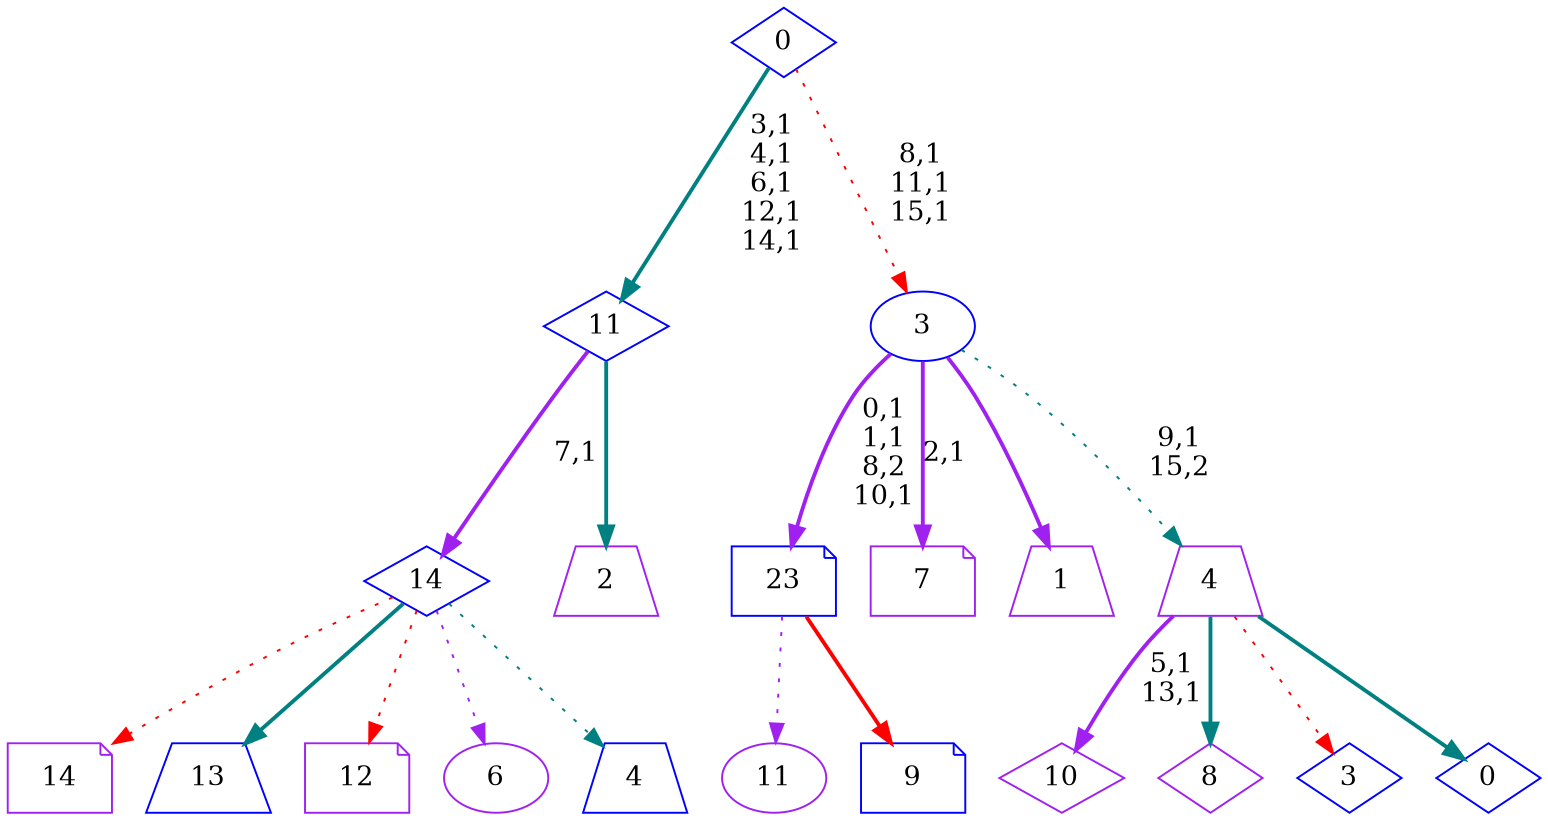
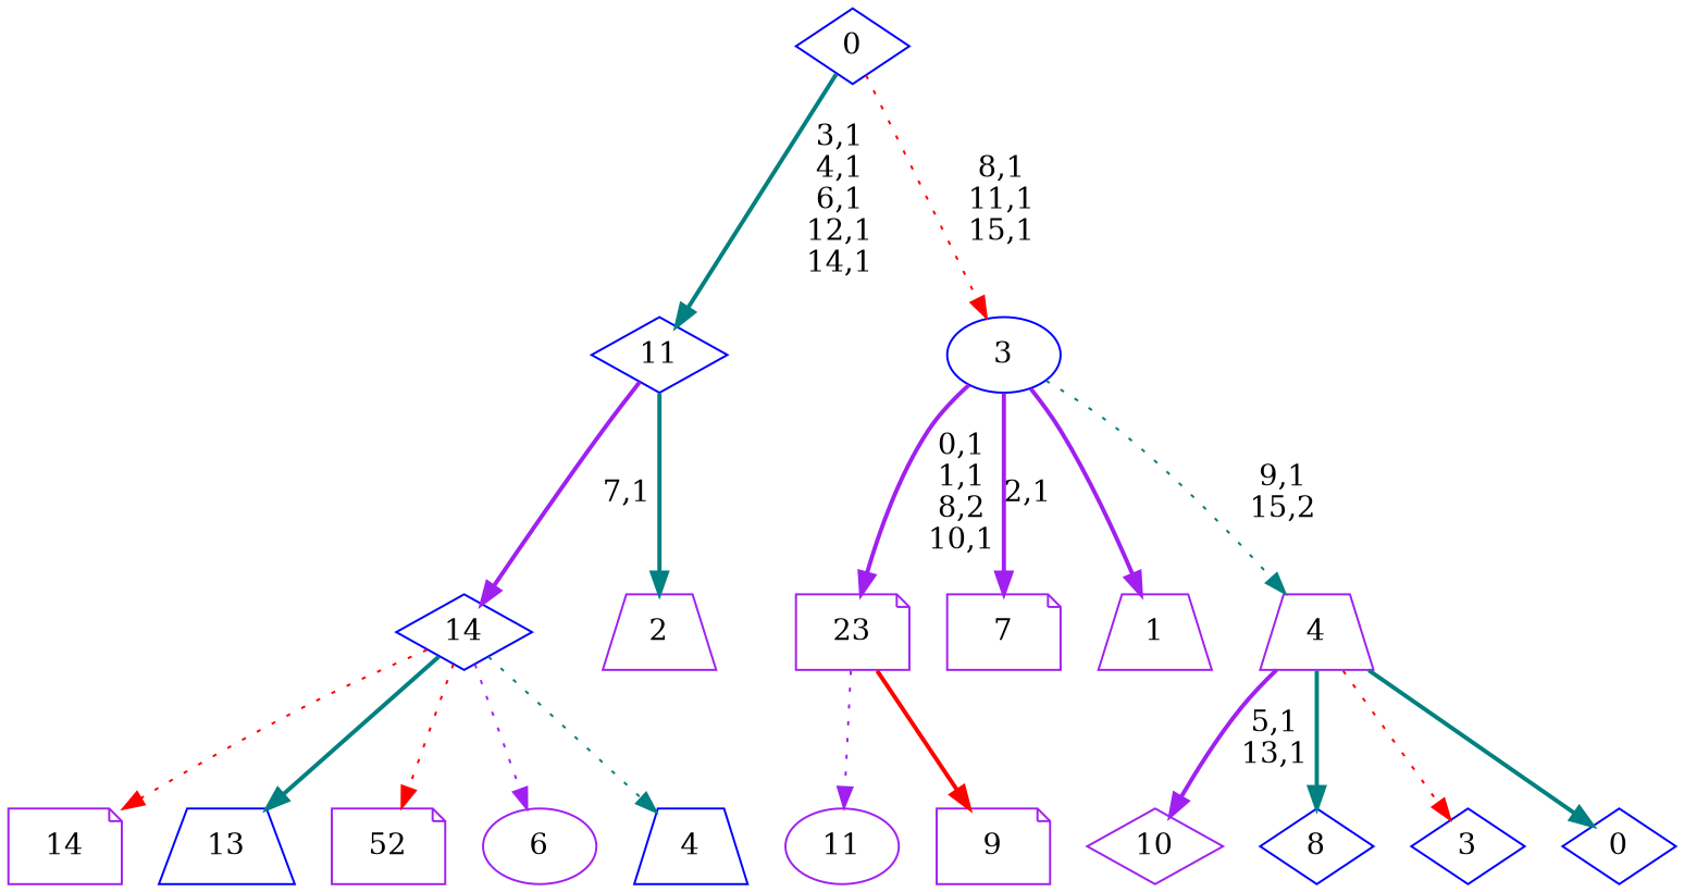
  digraph {
    fontname="DejaVu Serif"
    node [color=purple fontname="DejaVu Serif" shape=diamond]
    edge [color=purple fontname="DejaVu Serif" style=bold]
    n1 [label=14 shape=note]
    n2 [color=blue label=13 shape=trapezium]
-   n3 [label=12 shape=note]
+   n3 [label=52 shape=note]
    n4 [label=11 shape=ellipse]
    n5 [label=10]
-   n6 [color=blue label=9 shape=note]
-   23 [color=blue shape=note]
-   n8 [label=8]
+   n6 [label=9 shape=note]
+   23 [shape=note]
+   n8 [color=blue label=8]
    n9 [label=7 shape=note]
    n10 [label=6 shape=ellipse]
    n11 [color=blue label=4 shape=trapezium]
    14 [color=blue]
    n13 [color=blue label=3]
    n14 [label=2 shape=trapezium]
    11 [color=blue]
    n16 [label=1 shape=trapezium]
    n17 [color=blue label=0]
    4 [shape=trapezium]
    3 [color=blue shape=ellipse]
    0 [color=blue]
    23 -> n4 [style=dotted]
    23 -> n6 [color=red]
    14 -> n1 [color=red style=dotted]
    14 -> n2 [color=teal]
    14 -> n3 [color=red style=dotted]
    14 -> n10 [style=dotted]
    14 -> n11 [color=teal style=dotted]
    11 -> 14 [label="7,1"]
    11 -> n14 [color=teal]
    4 -> n5 [label="5,1\n13,1"]
    4 -> n8 [color=teal]
    4 -> n13 [color=red style=dotted]
    4 -> n17 [color=teal]
    3 -> 23 [label="0,1\n1,1\n8,2\n10,1"]
    3 -> n9 [label="2,1"]
    3 -> n16
    3 -> 4 [color=teal label="9,1\n15,2" style=dotted]
    0 -> 11 [color=teal label="3,1\n4,1\n6,1\n12,1\n14,1"]
    0 -> 3 [color=red label="8,1\n11,1\n15,1" style=dotted]
  }
